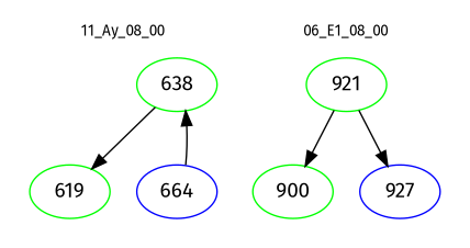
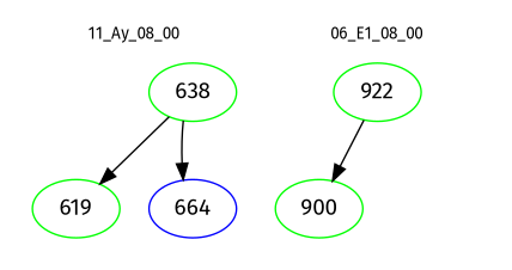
  digraph {
    fontname="Fira Sans"
    node [color=green fontname="Fira Sans"]
    edge [color=black fontname="Fira Sans"]
    n1 [label=638]
    n2 [label=619]
    n3 [color=blue label=664]
-   n4 [label=921]
+   n4 [label=922]
    n5 [label=900]
-   n6 [color=blue label=927]
    subgraph cluster_1 {
      color=white
      fontsize=10
      label="11_Ay_08_00"
      n1
      n2
      n3
    }
    subgraph cluster_2 {
      color=white
      fontsize=10
      label="06_E1_08_00"
      n4
      n5
-     n6
    }
    n1 -> n2
-   n3 -> n1
+   n1 -> n3
    n4 -> n5
-   n4 -> n6
  }
